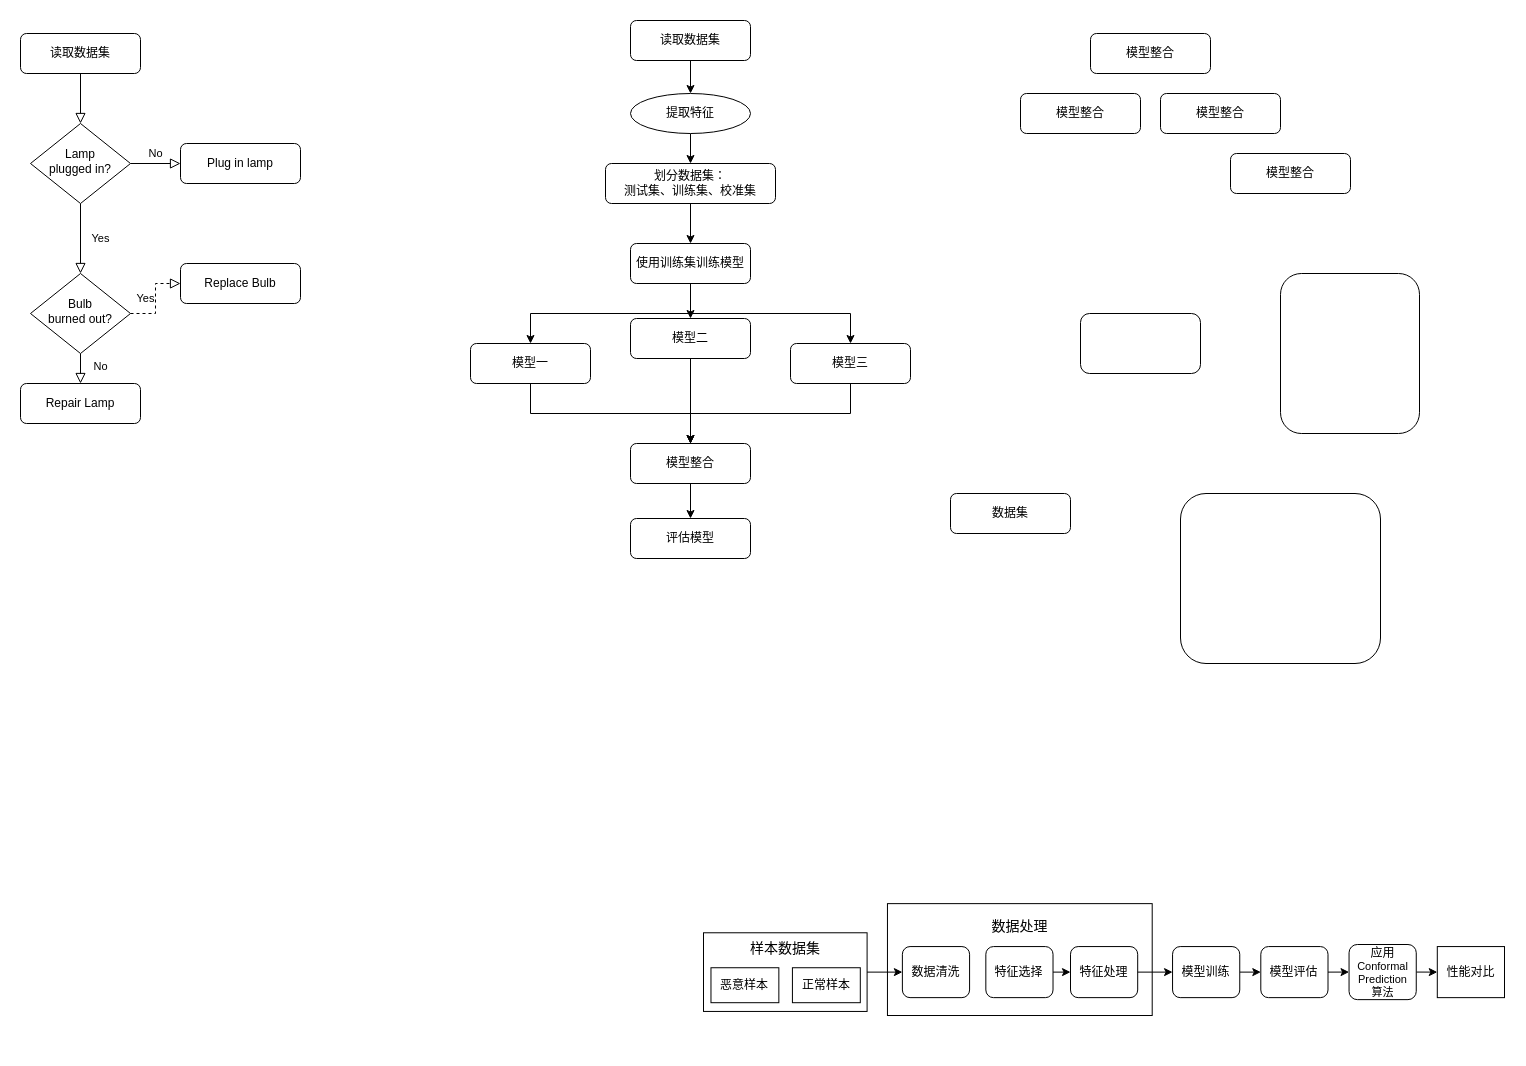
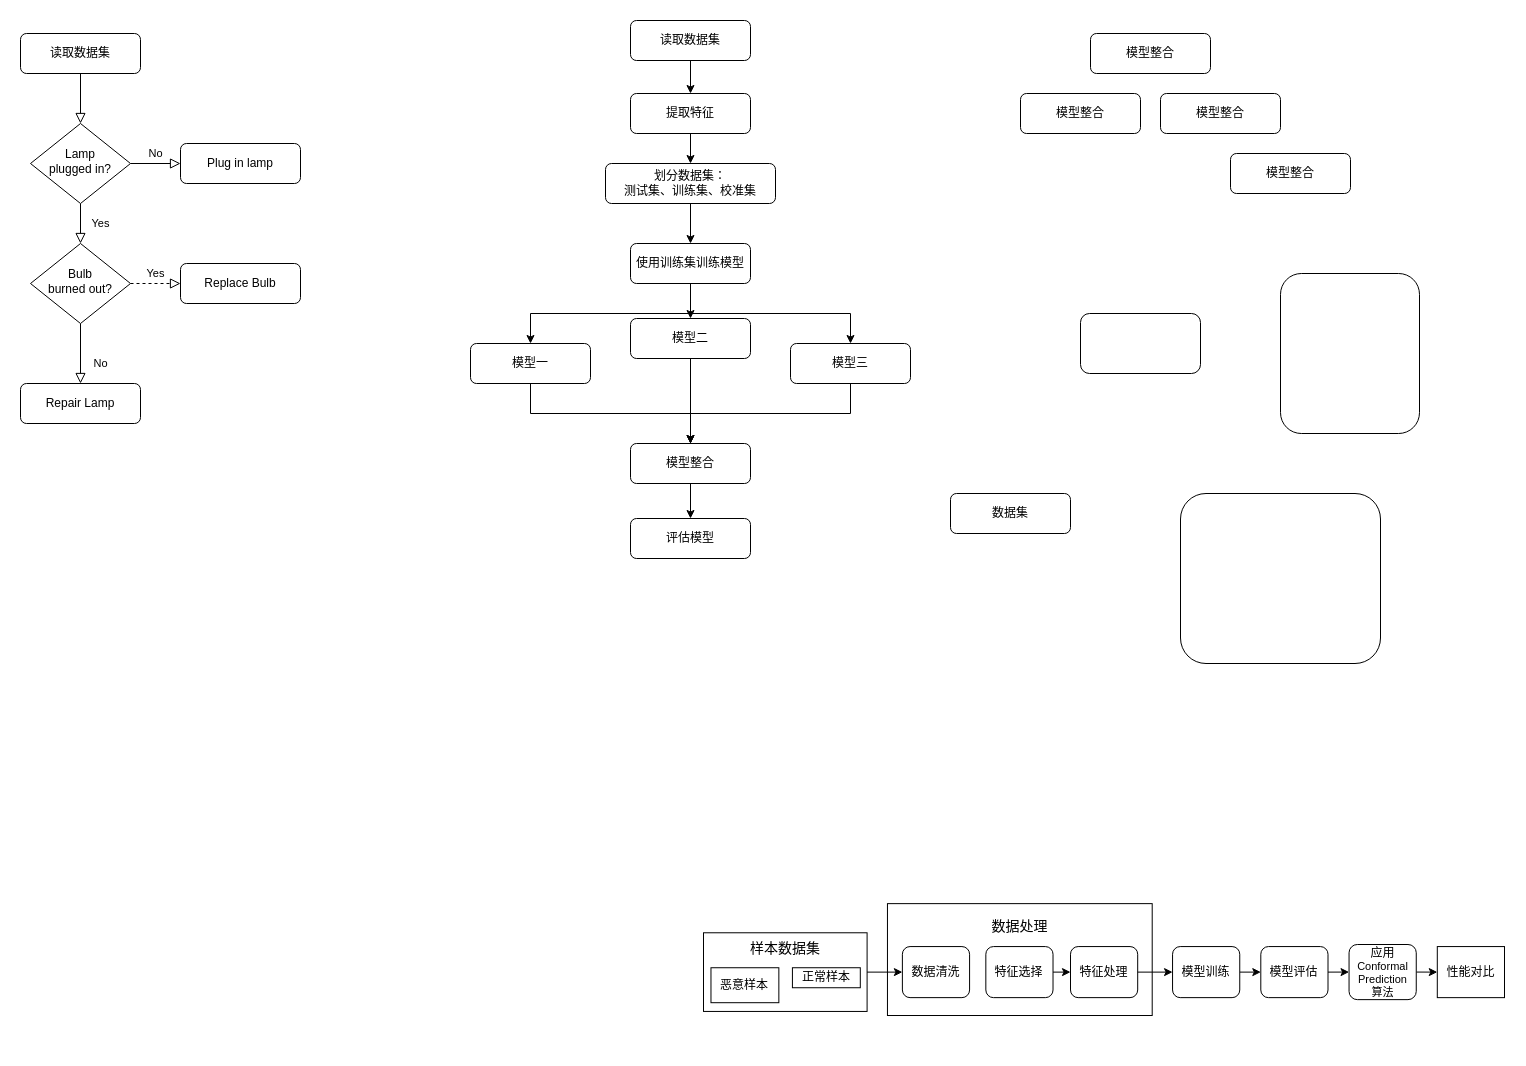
  <mxCell id="0" />
  <mxCell id="1" parent="0" />
  <mxCell id="2" value="" style="rounded=0;html=1;jettySize=auto;orthogonalLoop=1;fontSize=11;endArrow=block;endFill=0;endSize=8;strokeWidth=1;shadow=0;labelBackgroundColor=none;edgeStyle=orthogonalEdgeStyle;" parent="1" source="3" target="6" edge="1"><mxGeometry relative="1" as="geometry" /></mxCell>
  <mxCell id="3" value="读取数据集" style="rounded=1;whiteSpace=wrap;html=1;fontSize=12;glass=0;strokeWidth=1;shadow=0;" parent="1" vertex="1"><mxGeometry x="20" y="33" width="120" height="40" as="geometry" /></mxCell>
  <mxCell id="4" value="Yes" style="rounded=0;html=1;jettySize=auto;orthogonalLoop=1;fontSize=11;endArrow=block;endFill=0;endSize=8;strokeWidth=1;shadow=0;labelBackgroundColor=none;edgeStyle=orthogonalEdgeStyle;" parent="1" source="6" target="10" edge="1"><mxGeometry y="20" relative="1" as="geometry"><mxPoint as="offset" /></mxGeometry></mxCell>
  <mxCell id="5" value="No" style="edgeStyle=orthogonalEdgeStyle;rounded=0;html=1;jettySize=auto;orthogonalLoop=1;fontSize=11;endArrow=block;endFill=0;endSize=8;strokeWidth=1;shadow=0;labelBackgroundColor=none;" parent="1" source="6" target="7" edge="1"><mxGeometry y="10" relative="1" as="geometry"><mxPoint as="offset" /></mxGeometry></mxCell>
  <mxCell id="6" value="Lamp&lt;br&gt;plugged in?" style="rhombus;whiteSpace=wrap;html=1;shadow=0;fontFamily=Helvetica;fontSize=12;align=center;strokeWidth=1;spacing=6;spacingTop=-4;" parent="1" vertex="1"><mxGeometry x="30" y="123" width="100" height="80" as="geometry" /></mxCell>
  <mxCell id="7" value="Plug in lamp" style="rounded=1;whiteSpace=wrap;html=1;fontSize=12;glass=0;strokeWidth=1;shadow=0;" parent="1" vertex="1"><mxGeometry x="180" y="143" width="120" height="40" as="geometry" /></mxCell>
  <mxCell id="8" value="No" style="rounded=0;html=1;jettySize=auto;orthogonalLoop=1;fontSize=11;endArrow=block;endFill=0;endSize=8;strokeWidth=1;shadow=0;labelBackgroundColor=none;edgeStyle=orthogonalEdgeStyle;" parent="1" source="10" target="11" edge="1"><mxGeometry x="0.333" y="20" relative="1" as="geometry"><mxPoint as="offset" /></mxGeometry></mxCell>
  <mxCell id="9" value="Yes" style="edgeStyle=orthogonalEdgeStyle;rounded=0;html=1;jettySize=auto;orthogonalLoop=1;fontSize=11;endArrow=block;endFill=0;endSize=8;strokeWidth=1;shadow=0;labelBackgroundColor=none;dashed=1;" parent="1" source="10" target="12" edge="1"><mxGeometry y="10" relative="1" as="geometry"><mxPoint as="offset" /></mxGeometry></mxCell>
- <mxCell id="10" value="Bulb&lt;br&gt;burned out?" style="rhombus;whiteSpace=wrap;html=1;shadow=0;fontFamily=Helvetica;fontSize=12;align=center;strokeWidth=1;spacing=6;spacingTop=-4;" parent="1" vertex="1"><mxGeometry x="30" y="273" width="100" height="80" as="geometry" /></mxCell>
+ <mxCell id="10" value="Bulb&lt;br&gt;burned out?" style="rhombus;whiteSpace=wrap;html=1;shadow=0;fontFamily=Helvetica;fontSize=12;align=center;strokeWidth=1;spacing=6;spacingTop=-4;" parent="1" vertex="1"><mxGeometry x="30" y="243" width="100" height="80" as="geometry" /></mxCell>
  <mxCell id="11" value="Repair Lamp" style="rounded=1;whiteSpace=wrap;html=1;fontSize=12;glass=0;strokeWidth=1;shadow=0;" parent="1" vertex="1"><mxGeometry x="20" y="383" width="120" height="40" as="geometry" /></mxCell>
  <mxCell id="12" value="Replace Bulb" style="rounded=1;whiteSpace=wrap;html=1;fontSize=12;glass=0;strokeWidth=1;shadow=0;" parent="1" vertex="1"><mxGeometry x="180" y="263" width="120" height="40" as="geometry" /></mxCell>
  <mxCell id="13" style="edgeStyle=orthogonalEdgeStyle;rounded=0;orthogonalLoop=1;jettySize=auto;html=1;exitX=0.5;exitY=1;exitDx=0;exitDy=0;entryX=0.5;entryY=0;entryDx=0;entryDy=0;" parent="1" source="14" target="24" edge="1"><mxGeometry relative="1" as="geometry" /></mxCell>
  <mxCell id="14" value="读取数据集" style="rounded=1;whiteSpace=wrap;html=1;fontSize=12;glass=0;strokeWidth=1;shadow=0;" parent="1" vertex="1"><mxGeometry x="630" y="20" width="120" height="40" as="geometry" /></mxCell>
  <mxCell id="15" style="edgeStyle=orthogonalEdgeStyle;rounded=0;orthogonalLoop=1;jettySize=auto;html=1;exitX=0.5;exitY=1;exitDx=0;exitDy=0;entryX=0.5;entryY=0;entryDx=0;entryDy=0;" parent="1" source="16" target="28" edge="1"><mxGeometry relative="1" as="geometry" /></mxCell>
  <mxCell id="16" value="划分数据集：&lt;div&gt;测试集、训练集、校准集&lt;/div&gt;" style="rounded=1;whiteSpace=wrap;html=1;fontSize=12;glass=0;strokeWidth=1;shadow=0;" parent="1" vertex="1"><mxGeometry x="605" y="163" width="170" height="40" as="geometry" /></mxCell>
  <mxCell id="17" style="edgeStyle=orthogonalEdgeStyle;rounded=0;orthogonalLoop=1;jettySize=auto;html=1;exitX=0.5;exitY=1;exitDx=0;exitDy=0;entryX=0.5;entryY=0;entryDx=0;entryDy=0;" parent="1" source="18" target="30" edge="1"><mxGeometry relative="1" as="geometry" /></mxCell>
  <mxCell id="18" value="模型二" style="rounded=1;whiteSpace=wrap;html=1;fontSize=12;glass=0;strokeWidth=1;shadow=0;" parent="1" vertex="1"><mxGeometry x="630" y="318" width="120" height="40" as="geometry" /></mxCell>
  <mxCell id="19" style="edgeStyle=orthogonalEdgeStyle;rounded=0;orthogonalLoop=1;jettySize=auto;html=1;exitX=0.5;exitY=1;exitDx=0;exitDy=0;entryX=0.5;entryY=0;entryDx=0;entryDy=0;" parent="1" source="20" target="30" edge="1"><mxGeometry relative="1" as="geometry" /></mxCell>
  <mxCell id="20" value="模型一" style="rounded=1;whiteSpace=wrap;html=1;fontSize=12;glass=0;strokeWidth=1;shadow=0;" parent="1" vertex="1"><mxGeometry x="470" y="343" width="120" height="40" as="geometry" /></mxCell>
  <mxCell id="21" style="edgeStyle=orthogonalEdgeStyle;rounded=0;orthogonalLoop=1;jettySize=auto;html=1;exitX=0.5;exitY=1;exitDx=0;exitDy=0;entryX=0.5;entryY=0;entryDx=0;entryDy=0;" parent="1" source="22" target="30" edge="1"><mxGeometry relative="1" as="geometry" /></mxCell>
  <mxCell id="22" value="模型三" style="rounded=1;whiteSpace=wrap;html=1;fontSize=12;glass=0;strokeWidth=1;shadow=0;" parent="1" vertex="1"><mxGeometry x="790" y="343" width="120" height="40" as="geometry" /></mxCell>
  <mxCell id="23" style="edgeStyle=orthogonalEdgeStyle;rounded=0;orthogonalLoop=1;jettySize=auto;html=1;exitX=0.5;exitY=1;exitDx=0;exitDy=0;entryX=0.5;entryY=0;entryDx=0;entryDy=0;" parent="1" source="24" target="16" edge="1"><mxGeometry relative="1" as="geometry" /></mxCell>
- <mxCell id="24" value="提取特征" style="ellipse;whiteSpace=wrap;html=1;fontSize=12;glass=0;strokeWidth=1;shadow=0;" parent="1" vertex="1"><mxGeometry x="630" y="93" width="120" height="40" as="geometry" /></mxCell>
+ <mxCell id="24" value="提取特征" style="rounded=1;whiteSpace=wrap;html=1;fontSize=12;glass=0;strokeWidth=1;shadow=0;" parent="1" vertex="1"><mxGeometry x="630" y="93" width="120" height="40" as="geometry" /></mxCell>
  <mxCell id="25" style="edgeStyle=orthogonalEdgeStyle;rounded=0;orthogonalLoop=1;jettySize=auto;html=1;exitX=0.5;exitY=1;exitDx=0;exitDy=0;entryX=0.5;entryY=0;entryDx=0;entryDy=0;" parent="1" source="28" target="18" edge="1"><mxGeometry relative="1" as="geometry" /></mxCell>
  <mxCell id="26" style="edgeStyle=orthogonalEdgeStyle;rounded=0;orthogonalLoop=1;jettySize=auto;html=1;exitX=0.5;exitY=1;exitDx=0;exitDy=0;" parent="1" source="28" target="20" edge="1"><mxGeometry relative="1" as="geometry" /></mxCell>
  <mxCell id="27" style="edgeStyle=orthogonalEdgeStyle;rounded=0;orthogonalLoop=1;jettySize=auto;html=1;exitX=0.5;exitY=1;exitDx=0;exitDy=0;" parent="1" source="28" target="22" edge="1"><mxGeometry relative="1" as="geometry" /></mxCell>
  <mxCell id="28" value="使用训练集训练模型" style="rounded=1;whiteSpace=wrap;html=1;fontSize=12;glass=0;strokeWidth=1;shadow=0;" parent="1" vertex="1"><mxGeometry x="630" y="243" width="120" height="40" as="geometry" /></mxCell>
  <mxCell id="29" style="edgeStyle=orthogonalEdgeStyle;rounded=0;orthogonalLoop=1;jettySize=auto;html=1;exitX=0.5;exitY=1;exitDx=0;exitDy=0;entryX=0.5;entryY=0;entryDx=0;entryDy=0;" parent="1" source="30" target="33" edge="1"><mxGeometry relative="1" as="geometry" /></mxCell>
  <mxCell id="30" value="模型整合" style="rounded=1;whiteSpace=wrap;html=1;fontSize=12;glass=0;strokeWidth=1;shadow=0;" parent="1" vertex="1"><mxGeometry x="630" y="443" width="120" height="40" as="geometry" /></mxCell>
  <mxCell id="31" value="模型整合" style="rounded=1;whiteSpace=wrap;html=1;fontSize=12;glass=0;strokeWidth=1;shadow=0;" parent="1" vertex="1"><mxGeometry x="1160" y="93" width="120" height="40" as="geometry" /></mxCell>
  <mxCell id="32" value="模型整合" style="rounded=1;whiteSpace=wrap;html=1;fontSize=12;glass=0;strokeWidth=1;shadow=0;" parent="1" vertex="1"><mxGeometry x="1020" y="93" width="120" height="40" as="geometry" /></mxCell>
  <mxCell id="33" value="评估模型" style="rounded=1;whiteSpace=wrap;html=1;fontSize=12;glass=0;strokeWidth=1;shadow=0;" parent="1" vertex="1"><mxGeometry x="630" y="518" width="120" height="40" as="geometry" /></mxCell>
  <mxCell id="34" value="模型整合" style="rounded=1;whiteSpace=wrap;html=1;fontSize=12;glass=0;strokeWidth=1;shadow=0;" parent="1" vertex="1"><mxGeometry x="1230" y="153" width="120" height="40" as="geometry" /></mxCell>
  <mxCell id="35" value="" style="rounded=1;whiteSpace=wrap;html=1;fontSize=12;glass=0;strokeWidth=1;shadow=0;" parent="1" vertex="1"><mxGeometry x="1180" y="493" width="200" height="170" as="geometry" /></mxCell>
  <mxCell id="36" value="模型整合" style="rounded=1;whiteSpace=wrap;html=1;fontSize=12;glass=0;strokeWidth=1;shadow=0;" parent="1" vertex="1"><mxGeometry x="1090" y="33" width="120" height="40" as="geometry" /></mxCell>
  <mxCell id="37" value="" style="rounded=1;whiteSpace=wrap;html=1;" parent="1" vertex="1"><mxGeometry x="1280" y="273" width="139" height="160" as="geometry" /></mxCell>
  <mxCell id="38" style="edgeStyle=orthogonalEdgeStyle;rounded=0;orthogonalLoop=1;jettySize=auto;html=1;exitX=0.5;exitY=1;exitDx=0;exitDy=0;" parent="1" source="37" target="37" edge="1"><mxGeometry relative="1" as="geometry" /></mxCell>
  <mxCell id="39" value="" style="rounded=1;whiteSpace=wrap;html=1;" parent="1" vertex="1"><mxGeometry x="1080" y="313" width="120" height="60" as="geometry" /></mxCell>
  <mxCell id="40" value="数据集" style="rounded=1;whiteSpace=wrap;html=1;fontSize=12;glass=0;strokeWidth=1;shadow=0;" parent="1" vertex="1"><mxGeometry x="950" y="493" width="120" height="40" as="geometry" /></mxCell>
  <mxCell id="41" value="" style="group" vertex="1" connectable="0" parent="1"><mxGeometry x="703" y="895" width="801" height="130" as="geometry" /></mxCell>
  <mxCell id="42" value="" style="group" parent="41" vertex="1" connectable="0"><mxGeometry y="37.28" width="163.59" height="78.66" as="geometry" /></mxCell>
  <mxCell id="43" value="&lt;div&gt;&lt;br&gt;&lt;/div&gt;&lt;div&gt;&lt;br&gt;&lt;/div&gt;&lt;div&gt;&lt;br&gt;&lt;/div&gt;&lt;div&gt;&lt;font style=&quot;font-size: 14px;&quot;&gt;样本数据集&lt;/font&gt;&lt;/div&gt;&lt;div&gt;&lt;font size=&quot;3&quot;&gt;&lt;br&gt;&lt;/font&gt;&lt;/div&gt;&lt;div&gt;&lt;font size=&quot;3&quot;&gt;&lt;br&gt;&lt;/font&gt;&lt;/div&gt;&lt;div&gt;&lt;font size=&quot;3&quot;&gt;&lt;br&gt;&lt;/font&gt;&lt;/div&gt;&lt;div&gt;&lt;font size=&quot;3&quot;&gt;&lt;br&gt;&lt;/font&gt;&lt;/div&gt;&lt;div&gt;&lt;br&gt;&lt;/div&gt;" style="rounded=0;whiteSpace=wrap;html=1;" parent="42" vertex="1"><mxGeometry width="163.59" height="78.66" as="geometry" /></mxCell>
  <mxCell id="44" value="恶意样本" style="rounded=0;whiteSpace=wrap;html=1;" parent="42" vertex="1"><mxGeometry x="7.467" y="34.96" width="67.88" height="34.96" as="geometry" /></mxCell>
- <mxCell id="45" value="正常样本" style="rounded=0;whiteSpace=wrap;html=1;" parent="42" vertex="1"><mxGeometry x="88.922" y="34.96" width="67.88" height="34.96" as="geometry" /></mxCell>
+ <mxCell id="45" value="正常样本" style="rounded=0;whiteSpace=wrap;html=1;" parent="42" vertex="1"><mxGeometry x="88.922" y="34.96" width="67.88" height="20" as="geometry" /></mxCell>
  <mxCell id="46" style="edgeStyle=orthogonalEdgeStyle;rounded=0;orthogonalLoop=1;jettySize=auto;html=1;exitX=1;exitY=0.5;exitDx=0;exitDy=0;entryX=0;entryY=0.5;entryDx=0;entryDy=0;" parent="41" source="47" target="49" edge="1"><mxGeometry relative="1" as="geometry" /></mxCell>
  <mxCell id="47" value="模型训练" style="rounded=1;whiteSpace=wrap;html=1;" parent="41" vertex="1"><mxGeometry x="469.06" y="51.071" width="67.203" height="51.071" as="geometry" /></mxCell>
  <mxCell id="48" style="edgeStyle=orthogonalEdgeStyle;rounded=0;orthogonalLoop=1;jettySize=auto;html=1;exitX=1;exitY=0.5;exitDx=0;exitDy=0;entryX=0;entryY=0.5;entryDx=0;entryDy=0;" parent="41" source="49" target="51" edge="1"><mxGeometry relative="1" as="geometry" /></mxCell>
  <mxCell id="49" value="模型评估" style="rounded=1;whiteSpace=wrap;html=1;" parent="41" vertex="1"><mxGeometry x="557.306" y="51.071" width="67.203" height="51.071" as="geometry" /></mxCell>
  <mxCell id="50" style="edgeStyle=orthogonalEdgeStyle;rounded=0;orthogonalLoop=1;jettySize=auto;html=1;exitX=1;exitY=0.5;exitDx=0;exitDy=0;entryX=0;entryY=0.5;entryDx=0;entryDy=0;" parent="41" source="51" target="52" edge="1"><mxGeometry relative="1" as="geometry" /></mxCell>
  <mxCell id="51" value="应用&lt;span style=&quot;text-wrap: nowrap; color: rgba(0, 0, 0, 0); font-family: monospace; text-align: start; font-size: 0px;&quot;&gt;%3CmxGraphModel%3E%3Croot%3E%3CmxCell%20id%3D%220%22%2F%3E%3CmxCell%20id%3D%221%22%20parent%3D%220%22%2F%3E%3CmxCell%20id%3D%222%22%20value%3D%22%E6%A8%A1%E5%9E%8B%E8%AF%84%E4%BC%B0%22%20style%3D%22rounded%3D1%3BwhiteSpace%3Dwrap%3Bhtml%3D1%3B%22%20vertex%3D%221%22%20parent%3D%221%22%3E%3CmxGeometry%20x%3D%221670%22%20y%3D%22935%22%20width%3D%2299%22%20height%3D%2255%22%20as%3D%22geometry%22%2F%3E%3C%2FmxCell%3E%3C%2Froot%3E%3C%2FmxGraphModel%&lt;/span&gt;&lt;div style=&quot;font-size: 11px;&quot;&gt;&lt;span style=&quot;color: rgba(0, 0, 0, 0); font-family: monospace; text-align: start; text-wrap: nowrap; font-size: 0px;&quot;&gt;3E&lt;/span&gt;Conformal Prediction&lt;/div&gt;&lt;div style=&quot;font-size: 11px;&quot;&gt;算法&lt;/div&gt;" style="rounded=1;whiteSpace=wrap;html=1;" parent="41" vertex="1"><mxGeometry x="645.55" y="49" width="67.2" height="55.14" as="geometry" /></mxCell>
  <mxCell id="52" value="性能对比" style="whiteSpace=wrap;html=1;rounded=0;" parent="41" vertex="1"><mxGeometry x="733.797" y="51.071" width="67.203" height="51.071" as="geometry" /></mxCell>
  <mxCell id="53" value="" style="group" parent="41" vertex="1" connectable="0"><mxGeometry x="183.958" width="264.74" height="130" as="geometry" /></mxCell>
  <mxCell id="54" value="&lt;div&gt;&lt;br&gt;&lt;/div&gt;&lt;div&gt;&lt;br&gt;&lt;/div&gt;&lt;div&gt;&lt;span style=&quot;font-size: 14px; background-color: initial;&quot;&gt;&lt;br&gt;&lt;/span&gt;&lt;/div&gt;&lt;div&gt;&lt;span style=&quot;font-size: 14px; background-color: initial;&quot;&gt;&lt;br&gt;&lt;/span&gt;&lt;/div&gt;&lt;div&gt;&lt;span style=&quot;font-size: 14px; background-color: initial;&quot;&gt;数据处理&lt;/span&gt;&lt;br&gt;&lt;/div&gt;&lt;div&gt;&lt;font size=&quot;3&quot;&gt;&lt;br&gt;&lt;/font&gt;&lt;/div&gt;&lt;div&gt;&lt;font size=&quot;3&quot;&gt;&lt;br&gt;&lt;/font&gt;&lt;/div&gt;&lt;div&gt;&lt;font size=&quot;3&quot;&gt;&lt;br&gt;&lt;/font&gt;&lt;/div&gt;&lt;div&gt;&lt;font size=&quot;3&quot;&gt;&lt;br&gt;&lt;/font&gt;&lt;/div&gt;&lt;div&gt;&lt;font size=&quot;3&quot;&gt;&lt;br&gt;&lt;/font&gt;&lt;/div&gt;&lt;div&gt;&lt;font size=&quot;3&quot;&gt;&lt;br&gt;&lt;/font&gt;&lt;/div&gt;&lt;div&gt;&lt;br&gt;&lt;/div&gt;" style="rounded=0;whiteSpace=wrap;html=1;" parent="53" vertex="1"><mxGeometry y="8.13" width="264.74" height="111.88" as="geometry" /></mxCell>
  <mxCell id="55" value="数据清洗" style="rounded=1;whiteSpace=wrap;html=1;" parent="53" vertex="1"><mxGeometry x="14.934" y="51.071" width="67.203" height="51.071" as="geometry" /></mxCell>
  <mxCell id="56" style="edgeStyle=orthogonalEdgeStyle;rounded=0;orthogonalLoop=1;jettySize=auto;html=1;exitX=1;exitY=0.5;exitDx=0;exitDy=0;entryX=0;entryY=0.5;entryDx=0;entryDy=0;" parent="53" source="57" target="58" edge="1"><mxGeometry relative="1" as="geometry" /></mxCell>
  <mxCell id="57" value="特征选择" style="rounded=1;whiteSpace=wrap;html=1;" parent="53" vertex="1"><mxGeometry x="98.373" y="51.071" width="67.203" height="51.071" as="geometry" /></mxCell>
  <mxCell id="58" value="特征处理" style="rounded=1;whiteSpace=wrap;html=1;" parent="53" vertex="1"><mxGeometry x="183.041" y="51.071" width="67.203" height="51.071" as="geometry" /></mxCell>
  <mxCell id="59" style="edgeStyle=orthogonalEdgeStyle;rounded=0;orthogonalLoop=1;jettySize=auto;html=1;exitX=1;exitY=0.5;exitDx=0;exitDy=0;entryX=0;entryY=0.5;entryDx=0;entryDy=0;" parent="41" source="58" target="47" edge="1"><mxGeometry relative="1" as="geometry" /></mxCell>
  <mxCell id="60" style="edgeStyle=orthogonalEdgeStyle;rounded=0;orthogonalLoop=1;jettySize=auto;html=1;exitX=1;exitY=0.5;exitDx=0;exitDy=0;entryX=0;entryY=0.5;entryDx=0;entryDy=0;" edge="1" parent="41" source="43" target="55"><mxGeometry relative="1" as="geometry" /></mxCell>
